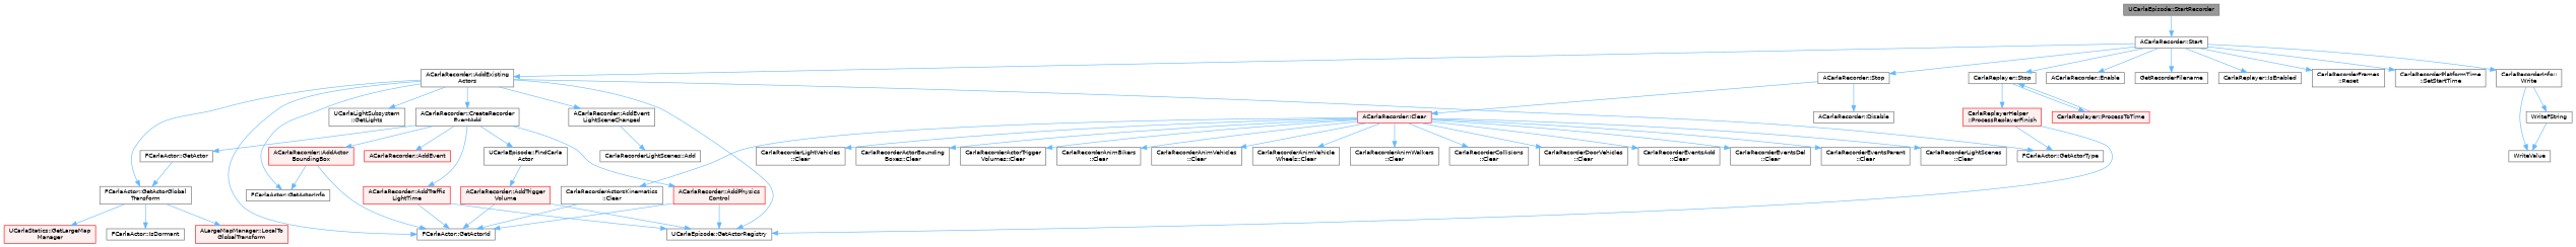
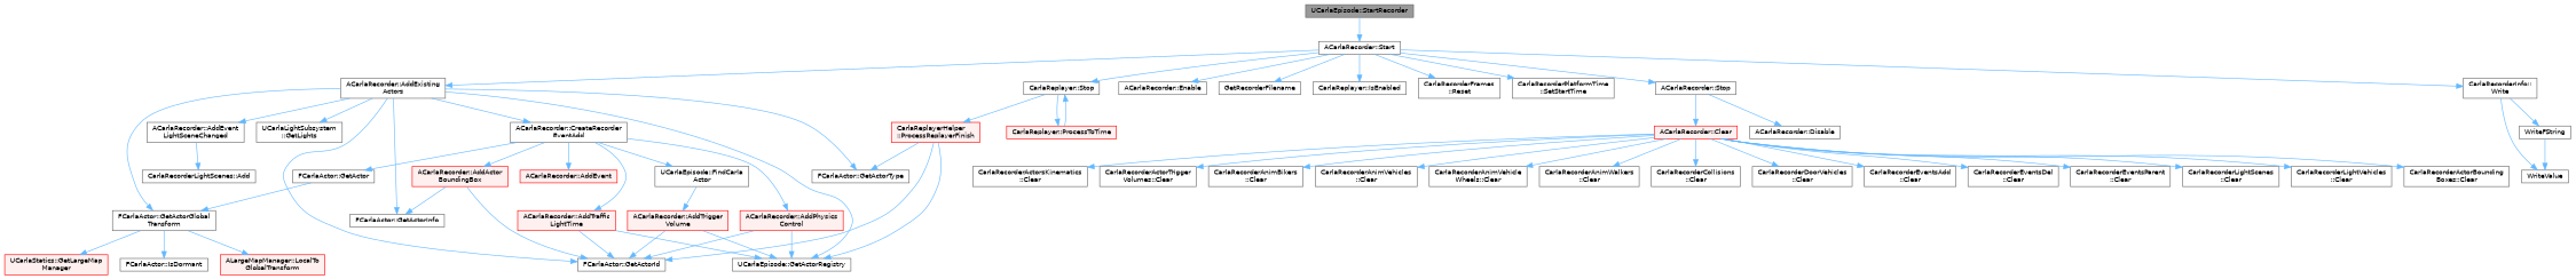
  digraph {
    rankdir=TB
    node [color=grey40 fillcolor=white fontname=Helvetica fontsize=10 shape=box style=filled]
    edge [color=steelblue1 fontname=Helvetica fontsize=10 labelfontname=Helvetica labelfontsize=10 style=solid]
    n1 [color=gray40 fillcolor=grey60 fontcolor=black height=0.2 label="UCarlaEpisode::StartRecorder" width=0.4]
    n2 [height=0.2 label="ACarlaRecorder::Start" width=0.4]
    n3 [height=0.2 label="ACarlaRecorder::AddExisting\lActors" width=0.4]
    n4 [height=0.2 label="ACarlaRecorder::Enable" width=0.4]
    n5 [height=0.2 label=GetRecorderFilename width=0.4]
    n6 [height=0.2 label="CarlaReplayer::IsEnabled" width=0.4]
    n7 [height=0.2 label="CarlaRecorderFrames\l::Reset" width=0.4]
    n8 [height=0.2 label="CarlaRecorderPlatformTime\l::SetStartTime" width=0.4]
    n9 [height=0.2 label="ACarlaRecorder::Stop" width=0.4]
    n10 [height=0.2 label="CarlaReplayer::Stop" width=0.4]
    n11 [height=0.2 label="CarlaRecorderInfo::\lWrite" width=0.4]
    n12 [height=0.2 label="ACarlaRecorder::AddEvent\lLightSceneChanged" width=0.4]
    n13 [height=0.2 label="ACarlaRecorder::CreateRecorder\lEventAdd" width=0.4]
    n14 [height=0.2 label="FCarlaActor::GetActorId" width=0.4]
    n15 [height=0.2 label="FCarlaActor::GetActorInfo" width=0.4]
    n16 [height=0.2 label="UCarlaEpisode::GetActorRegistry" width=0.4]
    n17 [height=0.2 label="FCarlaActor::GetActorGlobal\lTransform" width=0.4]
    n18 [height=0.2 label="FCarlaActor::GetActorType" width=0.4]
    n19 [height=0.2 label="UCarlaLightSubsystem\l::GetLights" width=0.4]
    n20 [color=red fillcolor="#FFF0F0" height=0.2 label="ACarlaRecorder::Clear" width=0.4]
    n21 [height=0.2 label="ACarlaRecorder::Disable" width=0.4]
    n22 [color=red fillcolor="#FFF0F0" height=0.2 label="CarlaReplayerHelper\l::ProcessReplayerFinish" width=0.4]
    n23 [color=red fillcolor="#FFF0F0" height=0.2 label="CarlaReplayer::ProcessToTime" width=0.4]
    n24 [height=0.2 label=WriteFString width=0.4]
    n25 [height=0.2 label=WriteValue width=0.4]
    n26 [height=0.2 label="CarlaRecorderLightScenes::Add" width=0.4]
    n27 [color=red fillcolor="#FFF0F0" height=0.2 label="ACarlaRecorder::AddActor\lBoundingBox" width=0.4]
    n28 [color=red fillcolor="#FFF0F0" height=0.2 label="ACarlaRecorder::AddEvent" width=0.4]
    n29 [color=red fillcolor="#FFF0F0" height=0.2 label="ACarlaRecorder::AddPhysics\lControl" width=0.4]
    n30 [color=red fillcolor="#FFF0F0" height=0.2 label="ACarlaRecorder::AddTraffic\lLightTime" width=0.4]
    n31 [height=0.2 label="UCarlaEpisode::FindCarla\lActor" width=0.4]
    n32 [height=0.2 label="FCarlaActor::GetActor" width=0.4]
    n33 [color=red fillcolor="#FFF0F0" height=0.2 label="UCarlaStatics::GetLargeMap\lManager" width=0.4]
    n34 [height=0.2 label="FCarlaActor::IsDormant" width=0.4]
    n35 [color=red fillcolor="#FFF0F0" height=0.2 label="ALargeMapManager::LocalTo\lGlobalTransform" width=0.4]
    n36 [color=red fillcolor="#FFF0F0" height=0.2 label="ACarlaRecorder::AddTrigger\lVolume" width=0.4]
    n37 [height=0.2 label="CarlaRecorderActorBounding\lBoxes::Clear" width=0.4]
    n38 [height=0.2 label="CarlaRecorderActorsKinematics\l::Clear" width=0.4]
    n39 [height=0.2 label="CarlaRecorderActorTrigger\lVolumes::Clear" width=0.4]
    n40 [height=0.2 label="CarlaRecorderAnimBikers\l::Clear" width=0.4]
    n41 [height=0.2 label="CarlaRecorderAnimVehicles\l::Clear" width=0.4]
    n42 [height=0.2 label="CarlaRecorderAnimVehicle\lWheels::Clear" width=0.4]
    n43 [height=0.2 label="CarlaRecorderAnimWalkers\l::Clear" width=0.4]
    n44 [height=0.2 label="CarlaRecorderCollisions\l::Clear" width=0.4]
    n45 [height=0.2 label="CarlaRecorderDoorVehicles\l::Clear" width=0.4]
    n46 [height=0.2 label="CarlaRecorderEventsAdd\l::Clear" width=0.4]
    n47 [height=0.2 label="CarlaRecorderEventsDel\l::Clear" width=0.4]
    n48 [height=0.2 label="CarlaRecorderEventsParent\l::Clear" width=0.4]
    n49 [height=0.2 label="CarlaRecorderLightScenes\l::Clear" width=0.4]
    n50 [height=0.2 label="CarlaRecorderLightVehicles\l::Clear" width=0.4]
    n1 -> n2
    n2 -> n3
    n2 -> n4
    n2 -> n5
    n2 -> n6
    n2 -> n7
    n2 -> n8
    n2 -> n9
    n2 -> n10
    n2 -> n11
    n3 -> n12
    n3 -> n13
    n3 -> n14
    n3 -> n15
    n3 -> n16
    n3 -> n17
    n3 -> n18
    n3 -> n19
    n9 -> n20
    n9 -> n21
    n10 -> n22
    n10 -> n23
    n11 -> n24
    n11 -> n25
    n12 -> n26
    n13 -> n27
    n13 -> n28
    n13 -> n29
    n13 -> n30
    n13 -> n31
    n13 -> n32
    n17 -> n33
    n17 -> n34
    n17 -> n35
    n20 -> n37
    n20 -> n38
    n20 -> n39
    n20 -> n40
    n20 -> n41
    n20 -> n42
    n20 -> n43
    n20 -> n44
    n20 -> n45
    n20 -> n46
    n20 -> n47
    n20 -> n48
    n20 -> n49
    n20 -> n50
-   n38 -> n14
+   n22 -> n14
    n22 -> n16
    n22 -> n18
    n23 -> n10
    n24 -> n25
    n27 -> n14
    n27 -> n15
    n29 -> n14
    n29 -> n16
    n30 -> n14
    n30 -> n16
    n31 -> n36
    n32 -> n17
    n36 -> n14
    n36 -> n16
  }
